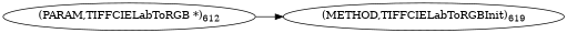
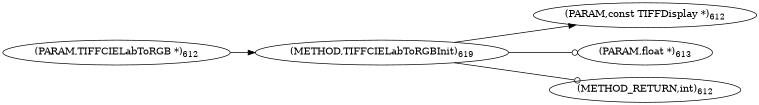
  digraph {
    rankdir=LR
    edge [arrowhead=normal style=solid]
    n1 [label=<(METHOD,TIFFCIELabToRGBInit)<SUB>619</SUB>>]
+   n2 [label=<(PARAM,const TIFFDisplay *)<SUB>612</SUB>>]
+   n3 [label=<(PARAM,float *)<SUB>613</SUB>>]
+   n4 [label=<(METHOD_RETURN,int)<SUB>612</SUB>>]
    n5 [label=<(PARAM,TIFFCIELabToRGB *)<SUB>612</SUB>>]
+   n1 -> n2
+   n1 -> n3 [arrowhead=odot]
+   n1 -> n4 [arrowhead=odot]
    n5 -> n1
  }
